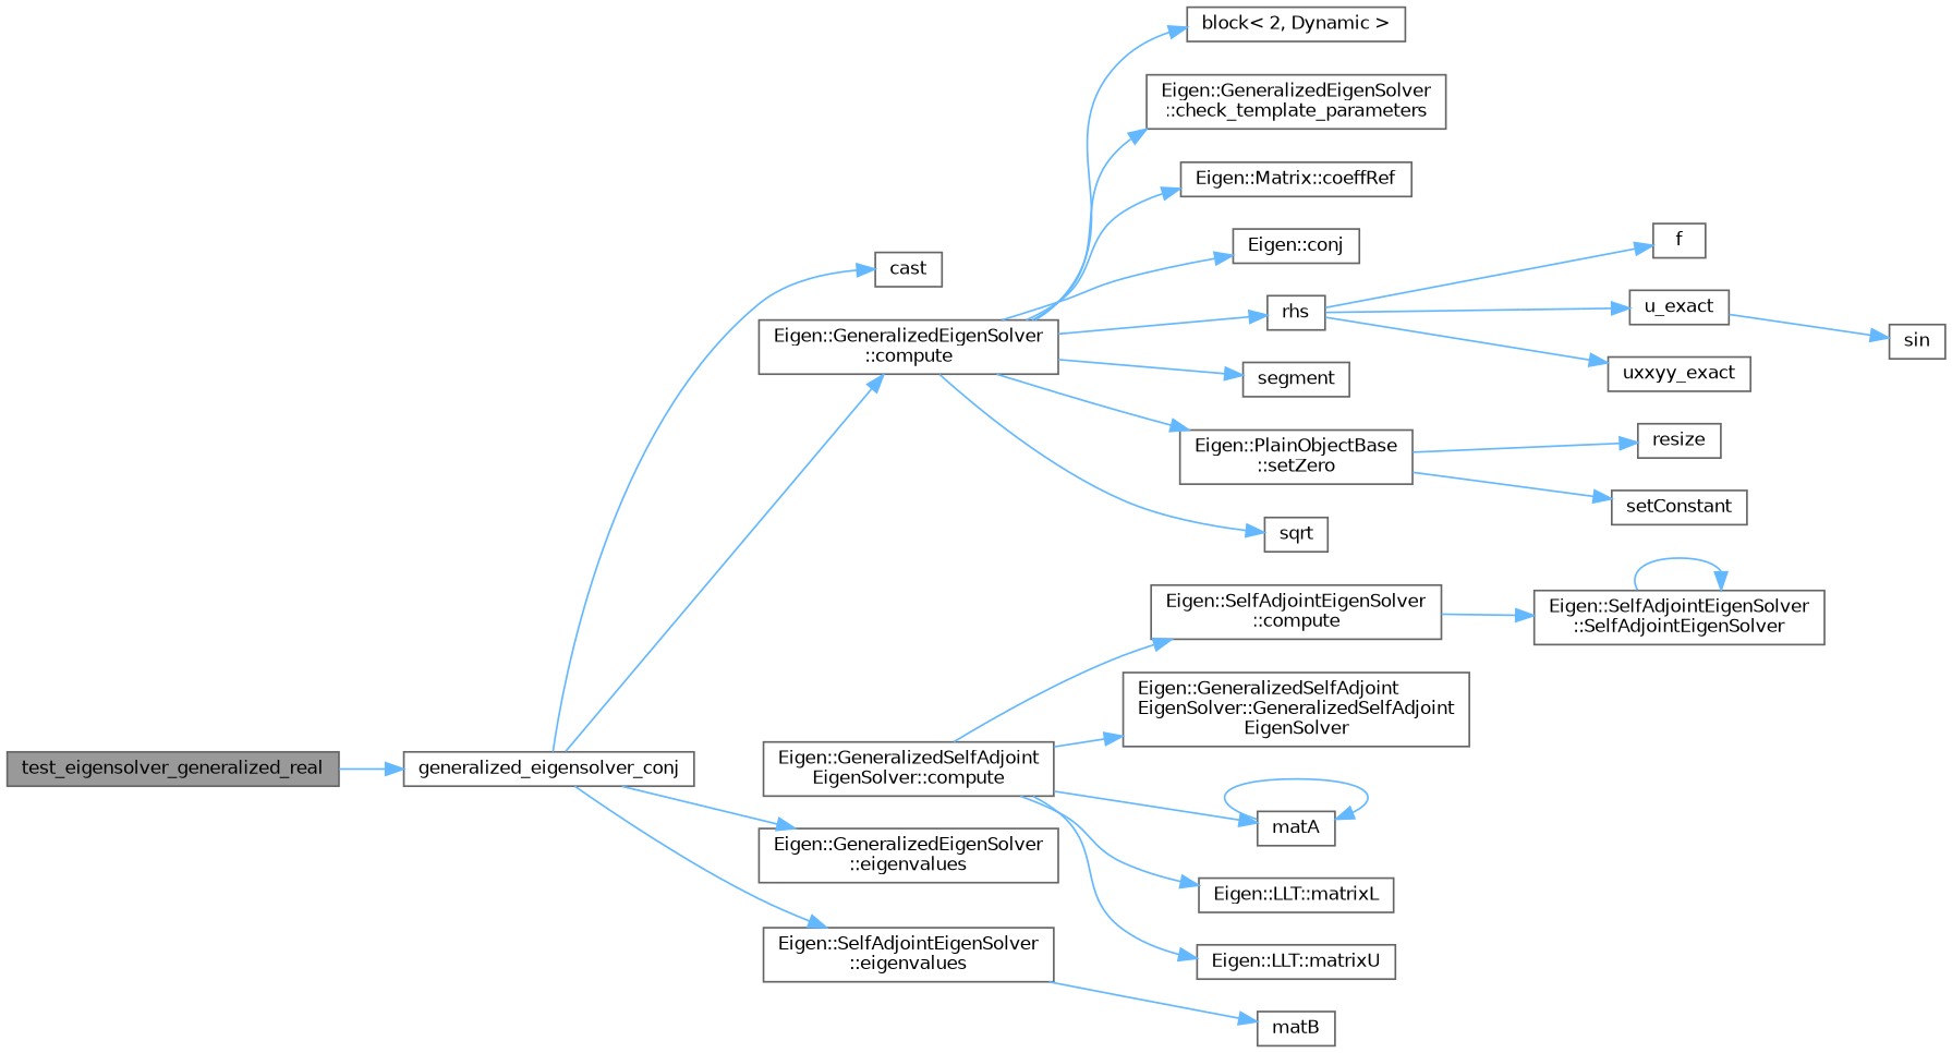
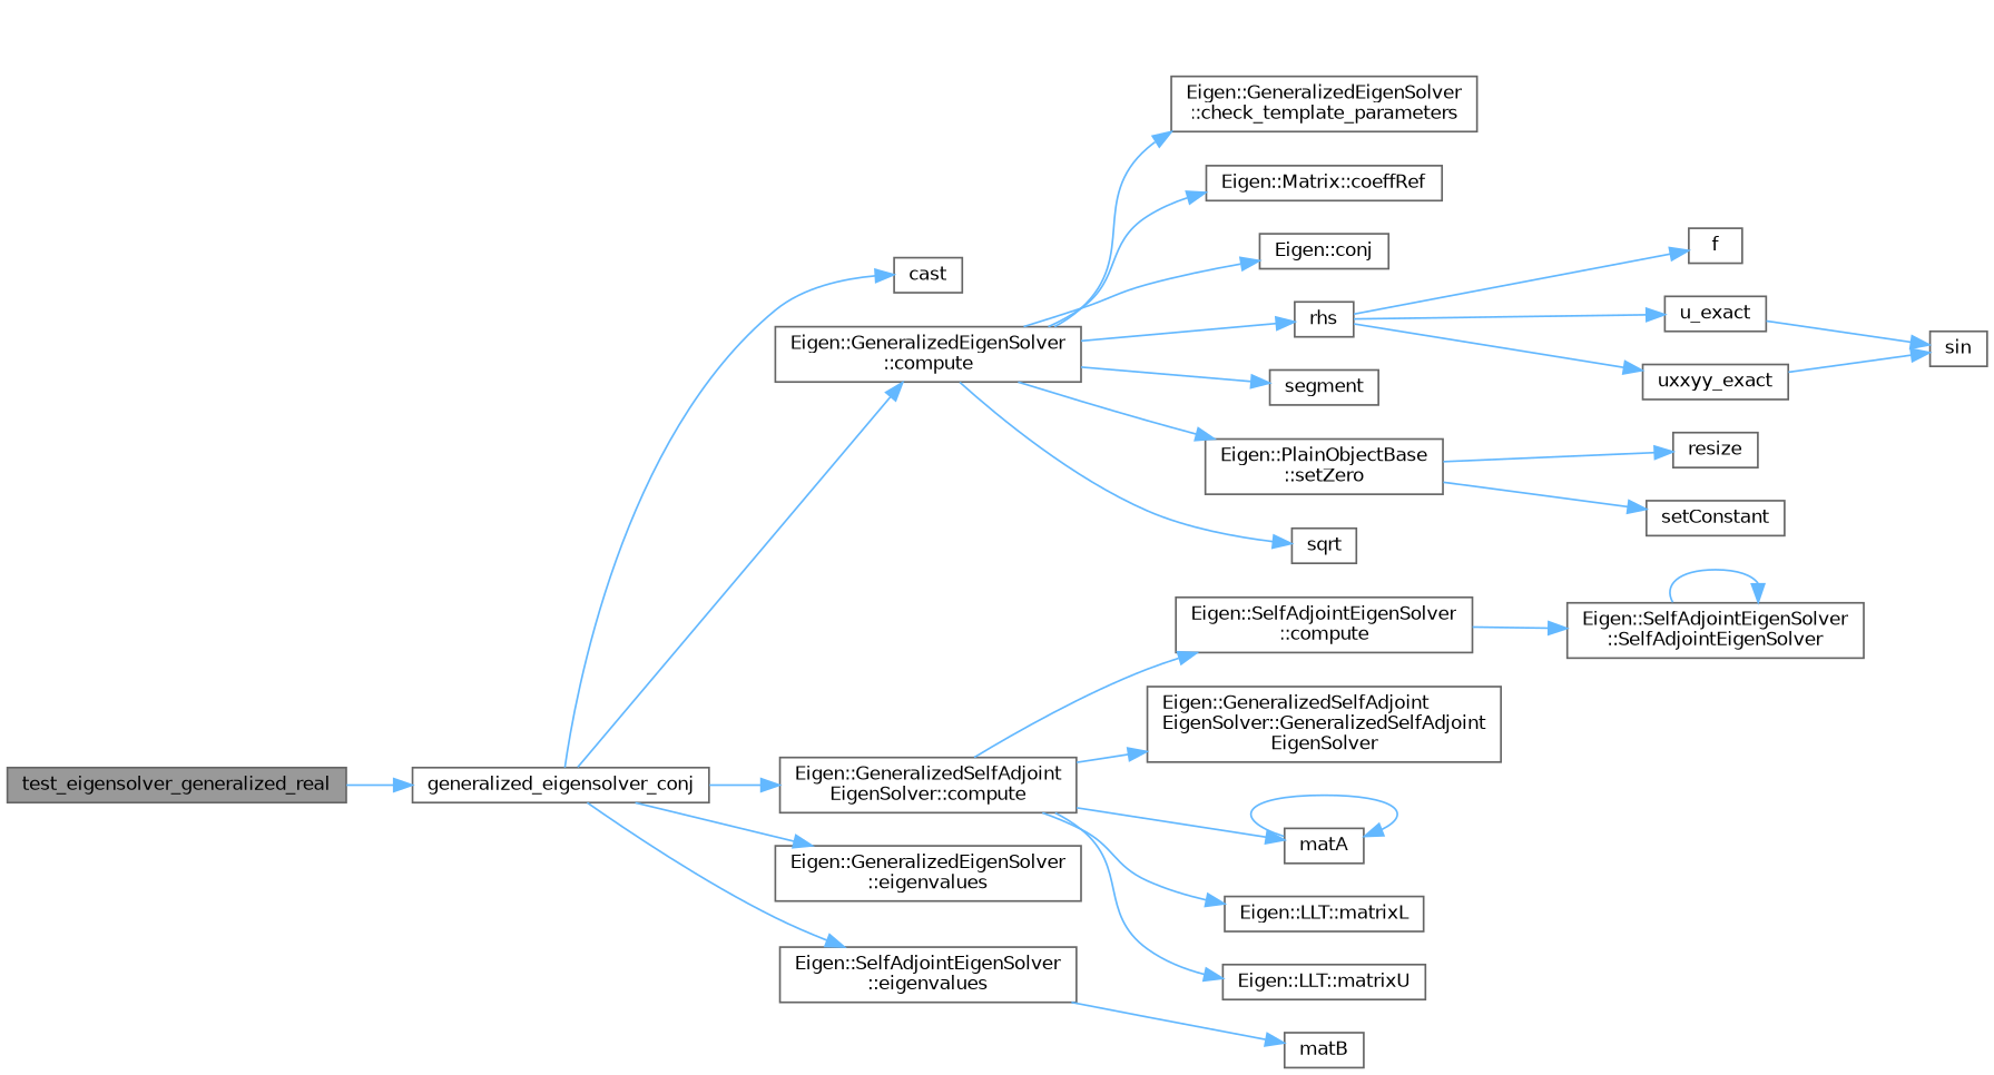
  digraph {
    rankdir=LR
    node [color=grey40 fillcolor=white fontname=Helvetica fontsize=10 shape=box style=filled]
    edge [color=steelblue1 fontname=Helvetica fontsize=10 labelfontname=Helvetica labelfontsize=10 style=solid]
    n1 [color=gray40 fillcolor=grey60 fontcolor=black height=0.2 label=test_eigensolver_generalized_real width=0.4]
    n2 [height=0.2 label=generalized_eigensolver_conj width=0.4]
    n3 [height=0.2 label=cast width=0.4]
    n4 [height=0.2 label="Eigen::GeneralizedEigenSolver\l::compute" width=0.4]
    n5 [height=0.2 label="Eigen::GeneralizedSelfAdjoint\lEigenSolver::compute" width=0.4]
    n6 [height=0.2 label="Eigen::GeneralizedEigenSolver\l::eigenvalues" width=0.4]
    n7 [height=0.2 label="Eigen::SelfAdjointEigenSolver\l::eigenvalues" width=0.4]
-   n8 [height=0.2 label="block\< 2, Dynamic \>" width=0.4]
    n9 [height=0.2 label="Eigen::GeneralizedEigenSolver\l::check_template_parameters" width=0.4]
    n10 [height=0.2 label="Eigen::Matrix::coeffRef" width=0.4]
    n11 [height=0.2 label="Eigen::conj" width=0.4]
    n12 [height=0.2 label=rhs width=0.4]
    n13 [height=0.2 label=segment width=0.4]
    n14 [height=0.2 label="Eigen::PlainObjectBase\l::setZero" width=0.4]
    n15 [height=0.2 label=sqrt width=0.4]
    n16 [height=0.2 label="Eigen::SelfAdjointEigenSolver\l::compute" width=0.4]
    n17 [height=0.2 label="Eigen::GeneralizedSelfAdjoint\lEigenSolver::GeneralizedSelfAdjoint\lEigenSolver" width=0.4]
    n18 [height=0.2 label=matA width=0.4]
    n19 [height=0.2 label="Eigen::LLT::matrixL" width=0.4]
    n20 [height=0.2 label="Eigen::LLT::matrixU" width=0.4]
    n21 [height=0.2 label=matB width=0.4]
    n22 [height=0.2 label=f width=0.4]
    n23 [height=0.2 label=u_exact width=0.4]
    n24 [height=0.2 label=uxxyy_exact width=0.4]
    n25 [height=0.2 label=resize width=0.4]
    n26 [height=0.2 label=setConstant width=0.4]
    n27 [height=0.2 label=sin width=0.4]
    n28 [height=0.2 label="Eigen::SelfAdjointEigenSolver\l::SelfAdjointEigenSolver" width=0.4]
    n1 -> n2
    n2 -> n3
    n2 -> n4
+   n2 -> n5
    n2 -> n6
    n2 -> n7
-   n4 -> n8
    n4 -> n9
    n4 -> n10
    n4 -> n11
    n4 -> n12
    n4 -> n13
    n4 -> n14
    n4 -> n15
    n5 -> n16
    n5 -> n17
    n5 -> n18
    n5 -> n19
    n5 -> n20
    n7 -> n21
    n12 -> n22
    n12 -> n23
    n12 -> n24
    n14 -> n25
    n14 -> n26
    n16 -> n28
    n18 -> n18
    n23 -> n27
+   n24 -> n27
    n28 -> n28
  }
